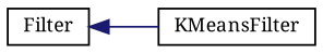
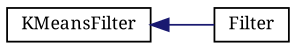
  digraph {
    rankdir=LR
    fontname="Noto Serif"
    node [color=black fillcolor=white fontname="Noto Serif" fontsize=10 shape=record style=filled]
    n1 [height=0.2 label=Filter width=0.4]
    n2 [height=0.2 label=KMeansFilter width=0.4]
-   n1 -> n2 [color=midnightblue dir=back fontname="Noto Serif" fontsize=10 labelfontname=Helvetica labelfontsize=10 style=solid]
+   n2 -> n1 [color=midnightblue dir=back fontname="Noto Serif" fontsize=10 labelfontname=Helvetica labelfontsize=10 style=solid]
  }
